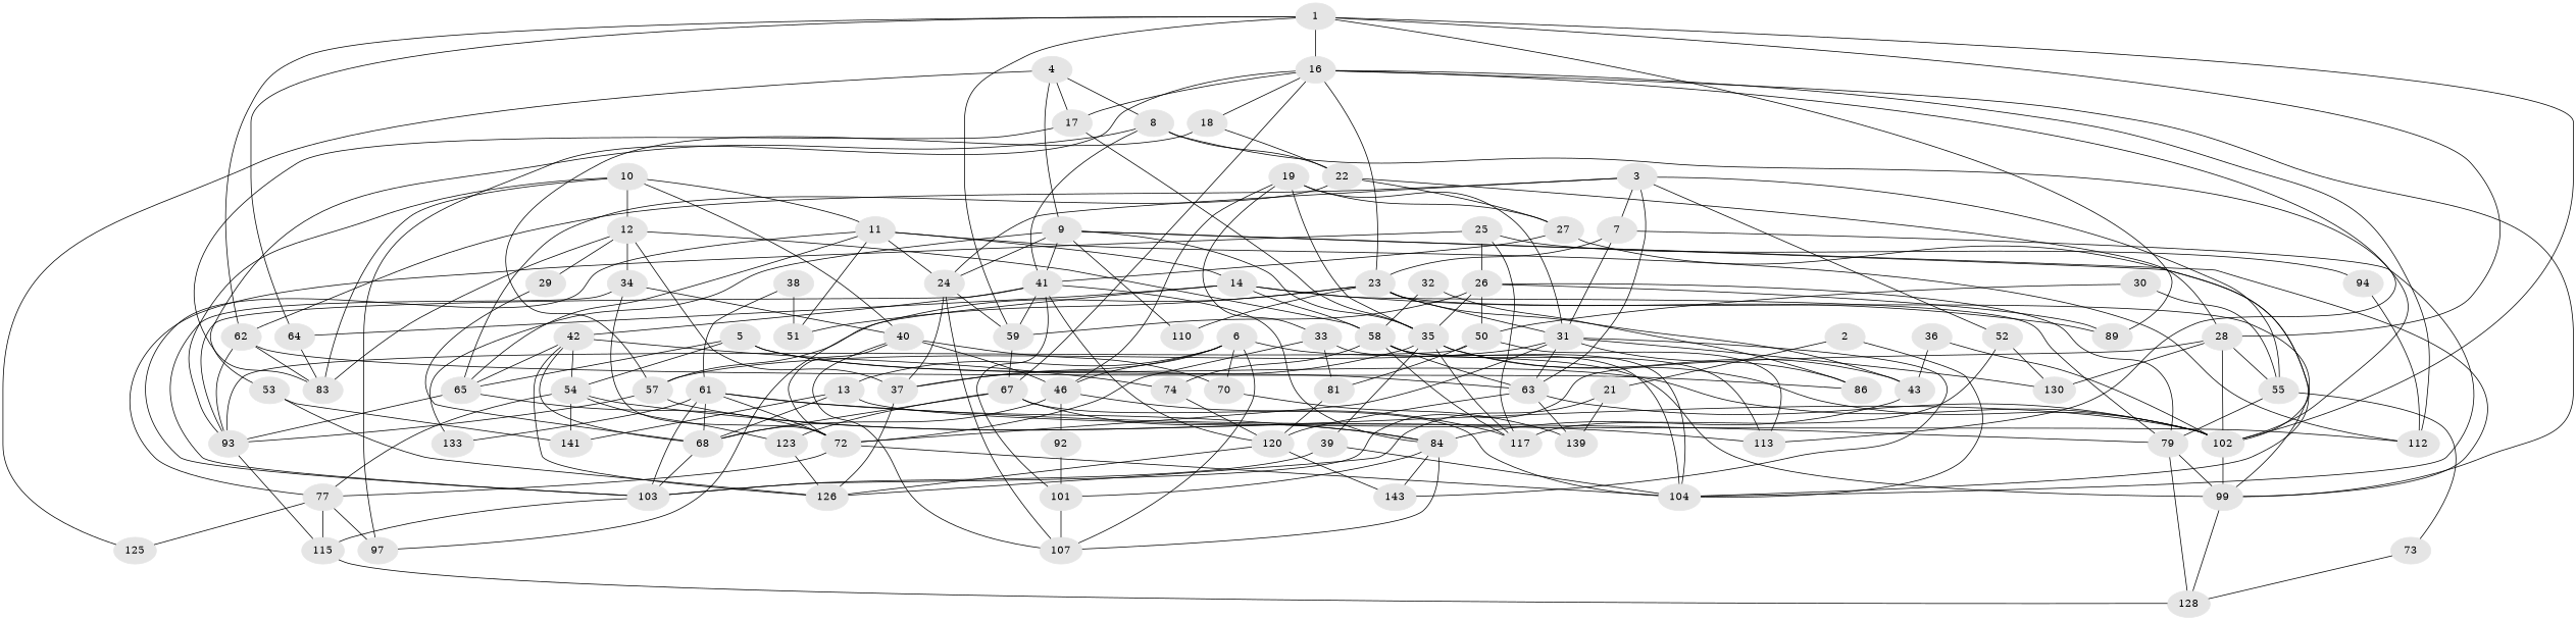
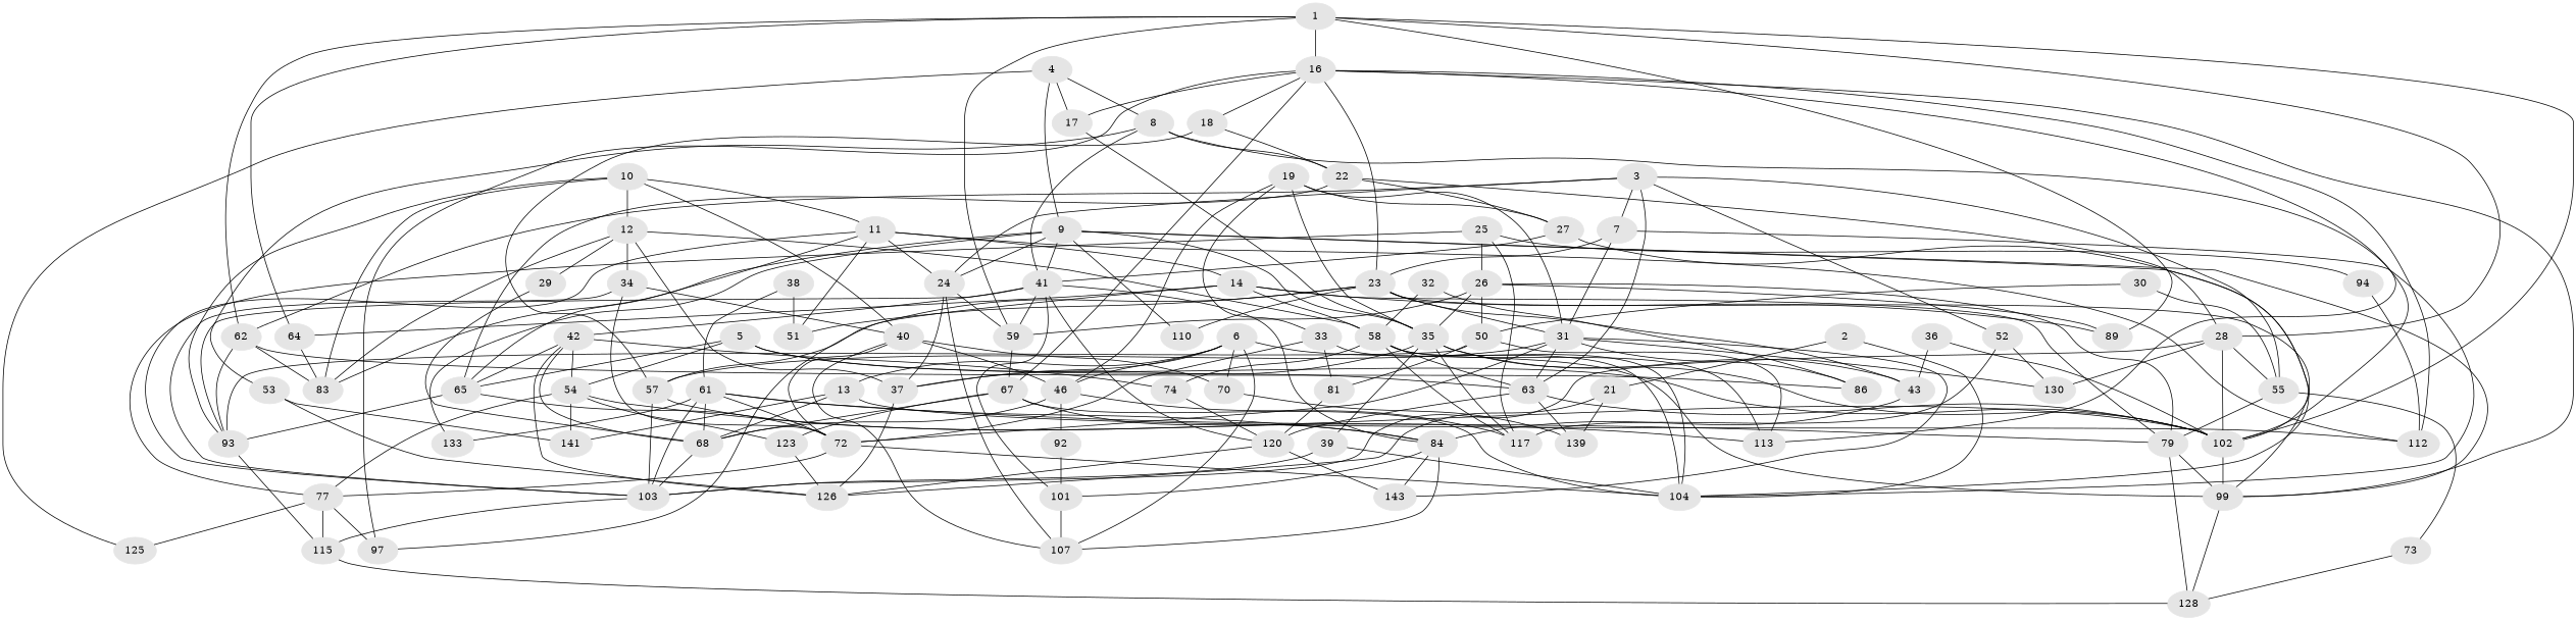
  graph {
    node [color=gray90 style=filled]
    1 [super="+76"]
    16 [super="+75"]
    28
    59 [super="+96"]
    62 [super="+135"]
    64
    89
    102 [super="+109"]
    17 [super="+131"]
    99 [super="+137"]
    23 [super="+48"]
    112 [super="+122"]
    97
    18
    67 [super="+98"]
    113
    55 [super="+69"]
    103 [super="+116"]
    130
    83 [super="+105"]
    93 [super="+121"]
    86
    2
    21
    104 [super="+111"]
    126
    139
    3 [super="+85"]
    7
    24
    52
    63 [super="+134"]
    31 [super="+71"]
    37 [super="+44"]
    107 [super="+114"]
    117
    79 [super="+95"]
    73
    120 [super="+136"]
    4 [super="+142"]
    8 [super="+108"]
    9 [super="+20"]
    125
    22 [super="+60"]
    41 [super="+87"]
    53
    35 [super="+80"]
    110
    133
    5 [super="+15"]
    54 [super="+124"]
    65
    141
    77 [super="+118"]
    123
    72 [super="+91"]
    6 [super="+49"]
    13
    46 [super="+138"]
    70
    68 [super="+127"]
    92
    128
    51
    57 [super="+119"]
    43 [super="+106"]
    143
    27
    42 [super="+90"]
    84 [super="+129"]
    101
    39 [super="+88"]
    11 [super="+45"]
    14
    10
    12 [super="+82"]
    40 [super="+47"]
    29
    34
    58 [super="+100"]
    115
    74
    19
    33 [super="+56"]
    81
    26 [super="+78"]
    50 [super="+66"]
    25
    94
    30
    32
    36
    38
    61 [super="+132"]
    1 -- 16
    1 -- 28
    1 -- 59
    1 -- 62
    1 -- 64
    1 -- 89
    1 -- 102
    16 -- 17
    16 -- 99
    16 -- 23
    16 -- 112
    16 -- 97
    16 -- 18
    16 -- 67
    16 -- 113
    28 -- 102
    28 -- 55
    28 -- 103
    28 -- 130
    59 -- 67
    62 -- 83
    62 -- 93
    62 -- 86
    64 -- 83
    102 -- 99
-   17 -- 83
+   9 -- 83
    17 -- 35
    99 -- 128
    23 -- 99
    23 -- 31
    23 -- 110
    23 -- 51
    23 -- 57
    23 -- 43
    18 -- 22
    18 -- 57
    67 -- 104
    67 -- 123
    67 -- 68
    67 -- 84
    55 -- 79 [weight=2]
    55 -- 73
    103 -- 115
    93 -- 115
    2 -- 21
    2 -- 104
    21 -- 126
    21 -- 139
    3 -- 62
    3 -- 55
    3 -- 7
    3 -- 24
    3 -- 52
    3 -- 63
    7 -- 23
    7 -- 104
    7 -- 31
    24 -- 59
    24 -- 37
    24 -- 107
    52 -- 130
    52 -- 117
    63 -- 102
    63 -- 139
    63 -- 120
    31 -- 130
    31 -- 86
    31 -- 63
    31 -- 72
    31 -- 57
    31 -- 143
    37 -- 126
    79 -- 99
    79 -- 128
    73 -- 128
    120 -- 126
    120 -- 143
    4 -- 17
    4 -- 8
    4 -- 9
    4 -- 125
    8 -- 102
    8 -- 22
    8 -- 41
    8 -- 53
    9 -- 99
    9 -- 104
    9 -- 24
    9 -- 41
    9 -- 35
    9 -- 110
    9 -- 133
    22 -- 28
    22 -- 65
    22 -- 27
    41 -- 59
    41 -- 93
    41 -- 120
    41 -- 42
    41 -- 84
    41 -- 101
    53 -- 126
    53 -- 141
    35 -- 102
    35 -- 37
    35 -- 117
    35 -- 43
    35 -- 39 [weight=2]
    5 -- 102
    5 -- 63
    5 -- 54
    5 -- 65
    54 -- 113
    54 -- 141
    54 -- 77
    54 -- 123
    65 -- 93
    65 -- 72
    77 -- 97
    77 -- 125
    77 -- 115
    123 -- 126
    72 -- 104
    72 -- 77
    6 -- 99
    6 -- 37
    6 -- 107
    6 -- 13
    6 -- 46
    6 -- 70
    13 -- 112
    13 -- 141
    13 -- 68
    46 -- 117
    46 -- 68
    46 -- 92
    70 -- 139
    68 -- 103
    92 -- 101
    57 -- 102
-   57 -- 93
+   57 -- 103
    43 -- 84 [weight=2]
    27 -- 102
    27 -- 41
    42 -- 126
    42 -- 54
    42 -- 65
    42 -- 68
    42 -- 74
    84 -- 107
    84 -- 143
    84 -- 101
    101 -- 107
    39 -- 103
    39 -- 104
    11 -- 112
    11 -- 103
    11 -- 24
    11 -- 65
    11 -- 51
    11 -- 14
    14 -- 64
    14 -- 89
    14 -- 97
    14 -- 79
    14 -- 58
    10 -- 83
    10 -- 93
    10 -- 11
    10 -- 12
    10 -- 40
    12 -- 83
    12 -- 37
    12 -- 29
    12 -- 34
    12 -- 58
    40 -- 107
    40 -- 72
    40 -- 46
    40 -- 70
    29 -- 68
    34 -- 103
    34 -- 72
    34 -- 40
    58 -- 113 [weight=2]
    58 -- 104
    58 -- 63
    58 -- 117 [weight=2]
    58 -- 74
    115 -- 128
    74 -- 120
    19 -- 31
    19 -- 35
    19 -- 46
    19 -- 27
    19 -- 33
    33 -- 104
    33 -- 72
    33 -- 81
    81 -- 120
    26 -- 59
    26 -- 89
    26 -- 79
    26 -- 35
    26 -- 50
    50 -- 113
    50 -- 93 [weight=2]
    50 -- 81
    25 -- 117
    25 -- 77
    25 -- 26 [weight=2]
    25 -- 94
    94 -- 112
    30 -- 55
    30 -- 50
    32 -- 86
    32 -- 58
    36 -- 102
    36 -- 43
    38 -- 51
    38 -- 61
    61 -- 103
    61 -- 79
    61 -- 133
    61 -- 72
    61 -- 68
    61 -- 84
  }
